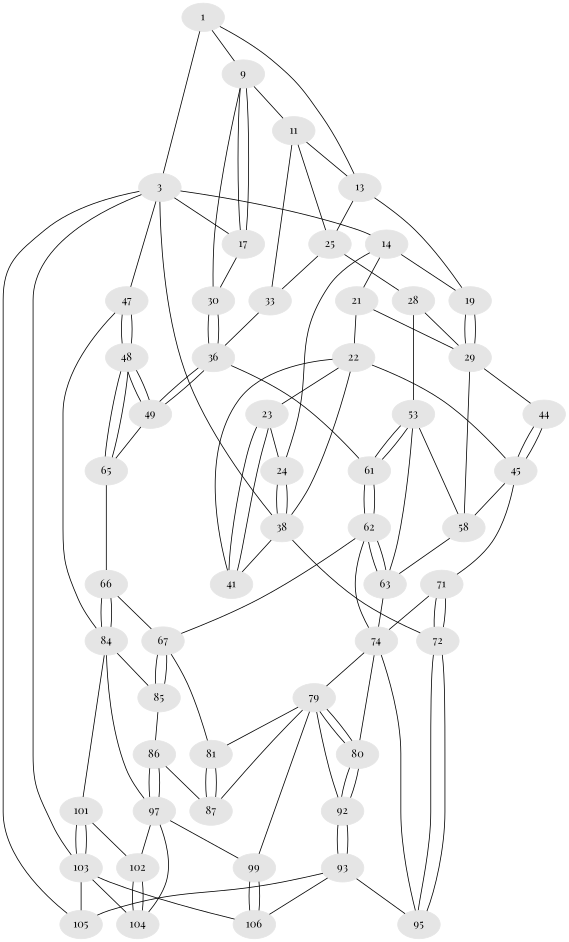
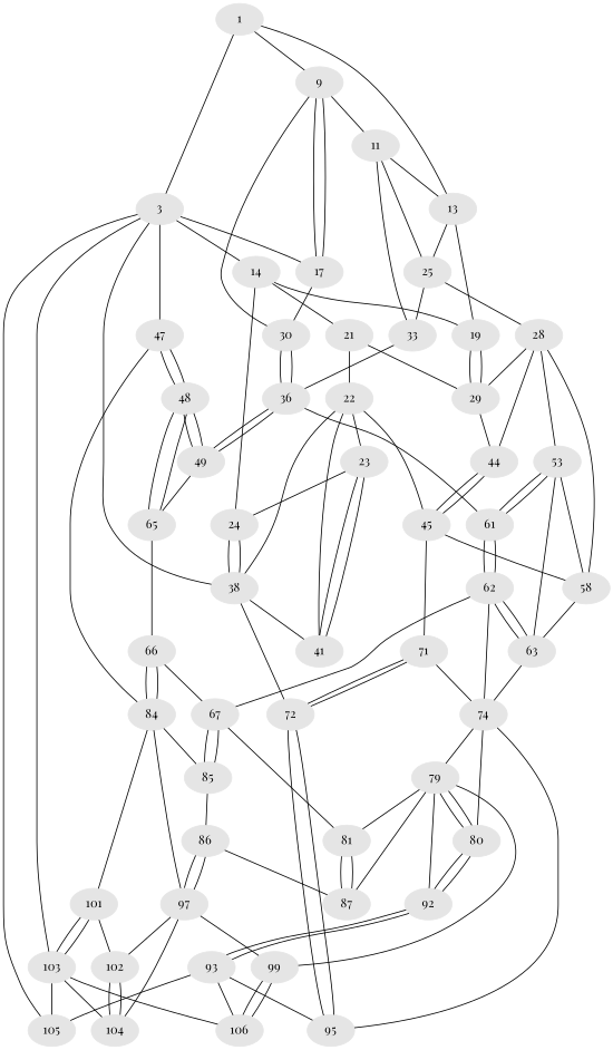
  graph {
    fontname="Playfair Display"
    node [color=gray90 fontname="Playfair Display" style=filled]
    edge [fontname="Playfair Display"]
    1 [super="+2+7"]
    3 [super="+16+4"]
    9 [super="+10"]
    13 [super="+18"]
    14 [super="+15+20"]
    17
    38 [super="+39"]
    47 [super="+83"]
    103 [super="+108"]
    105
    11 [super="+12+32"]
    30
    25 [super="+26"]
    19
    21
    24
    41
    72
    48
    84 [super="+88"]
    106
    104
    33 [super="+34"]
    36 [super="+37"]
    28 [super="+40"]
    29 [super="+35"]
    22 [super="+42"]
    44
    23
    45 [super="+46"]
    58 [super="+60"]
    71
    53 [super="+54"]
    61
    63 [super="+70"]
    49 [super="+64"]
    65
    62 [super="+69"]
    95
    74 [super="+78+75"]
    85
    97 [super="+100+98"]
    101
    66
    67 [super="+68"]
    81
    79 [super="+82"]
    80
    87
    86
    92
    99
    93 [super="+107+94"]
    102
    1 -- 3 [weight=2]
    1 -- 9
    1 -- 13
    3 -- 14 [weight=2]
    3 -- 17
    3 -- 38 [weight=2]
    3 -- 47 [weight=2]
    3 -- 103
    3 -- 105
    9 -- 17
    9 -- 17
    9 -- 11 [weight=2]
    9 -- 30
    13 -- 25
    13 -- 19
    14 -- 19
    14 -- 21
    14 -- 24
    17 -- 30
    38 -- 41
    38 -- 72
    47 -- 48
    47 -- 48
    47 -- 84
    103 -- 105
    103 -- 106
    103 -- 104
    11 -- 13
    11 -- 25
    11 -- 33
    30 -- 36
    30 -- 36
    25 -- 33
    25 -- 28 [weight=2]
    19 -- 29
    19 -- 29
    21 -- 29
    21 -- 22
    24 -- 38
    24 -- 38
    72 -- 95
    72 -- 95
    48 -- 49
    48 -- 49
    48 -- 65
    48 -- 65
    84 -- 85
    84 -- 97
    84 -- 101
    33 -- 36
    36 -- 61
    36 -- 49 [weight=2]
    36 -- 49
    28 -- 29
-   29 -- 58
+   28 -- 44
+   28 -- 58
    28 -- 53
    29 -- 44
    22 -- 38
    22 -- 41
    22 -- 23
    22 -- 45
    44 -- 45
    44 -- 45
    23 -- 24
    23 -- 41
    23 -- 41
    45 -- 58
    45 -- 71
    58 -- 63
    71 -- 72
    71 -- 72
    71 -- 74
    53 -- 58
    53 -- 61
    53 -- 61
    53 -- 63
    61 -- 62
    61 -- 62
    63 -- 74
    49 -- 65
    65 -- 66
    62 -- 63
    62 -- 63
    62 -- 74
    62 -- 67
    74 -- 95
    74 -- 79
    74 -- 80
    85 -- 86
    97 -- 104
    97 -- 99
    97 -- 102
    101 -- 103
    101 -- 103
    101 -- 102
    66 -- 84
    66 -- 84
    66 -- 67
    67 -- 85
    67 -- 85
    67 -- 81
    81 -- 87
    81 -- 87
    79 -- 81
    79 -- 80
    79 -- 80
    79 -- 87
    79 -- 92
    79 -- 99
    80 -- 92
    80 -- 92
    86 -- 97
    86 -- 97
    86 -- 87
    92 -- 93
    92 -- 93
    99 -- 106
    99 -- 106
    93 -- 105
    93 -- 106
    93 -- 95
    102 -- 104
    102 -- 104
  }
